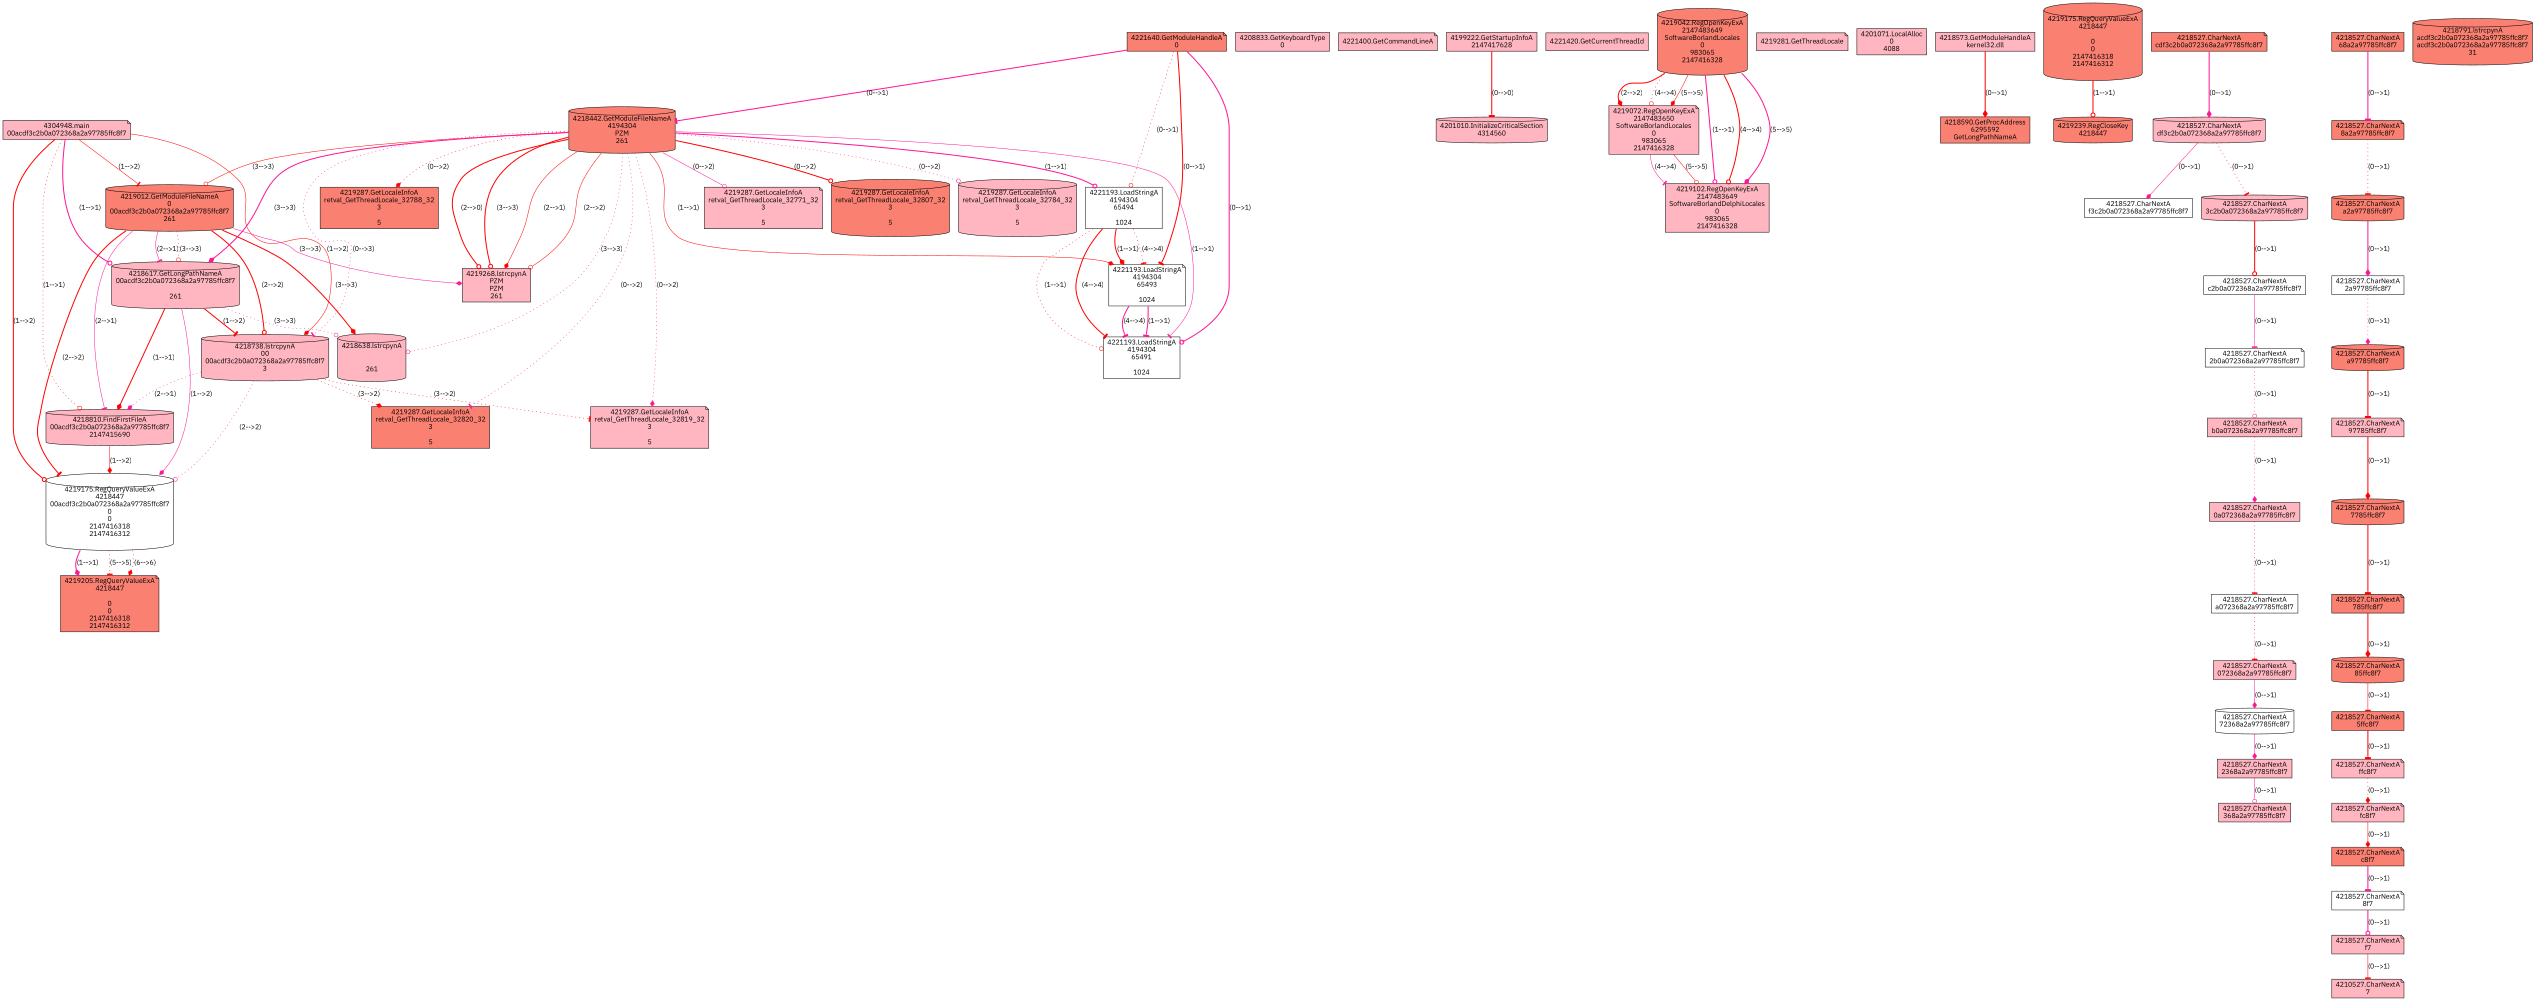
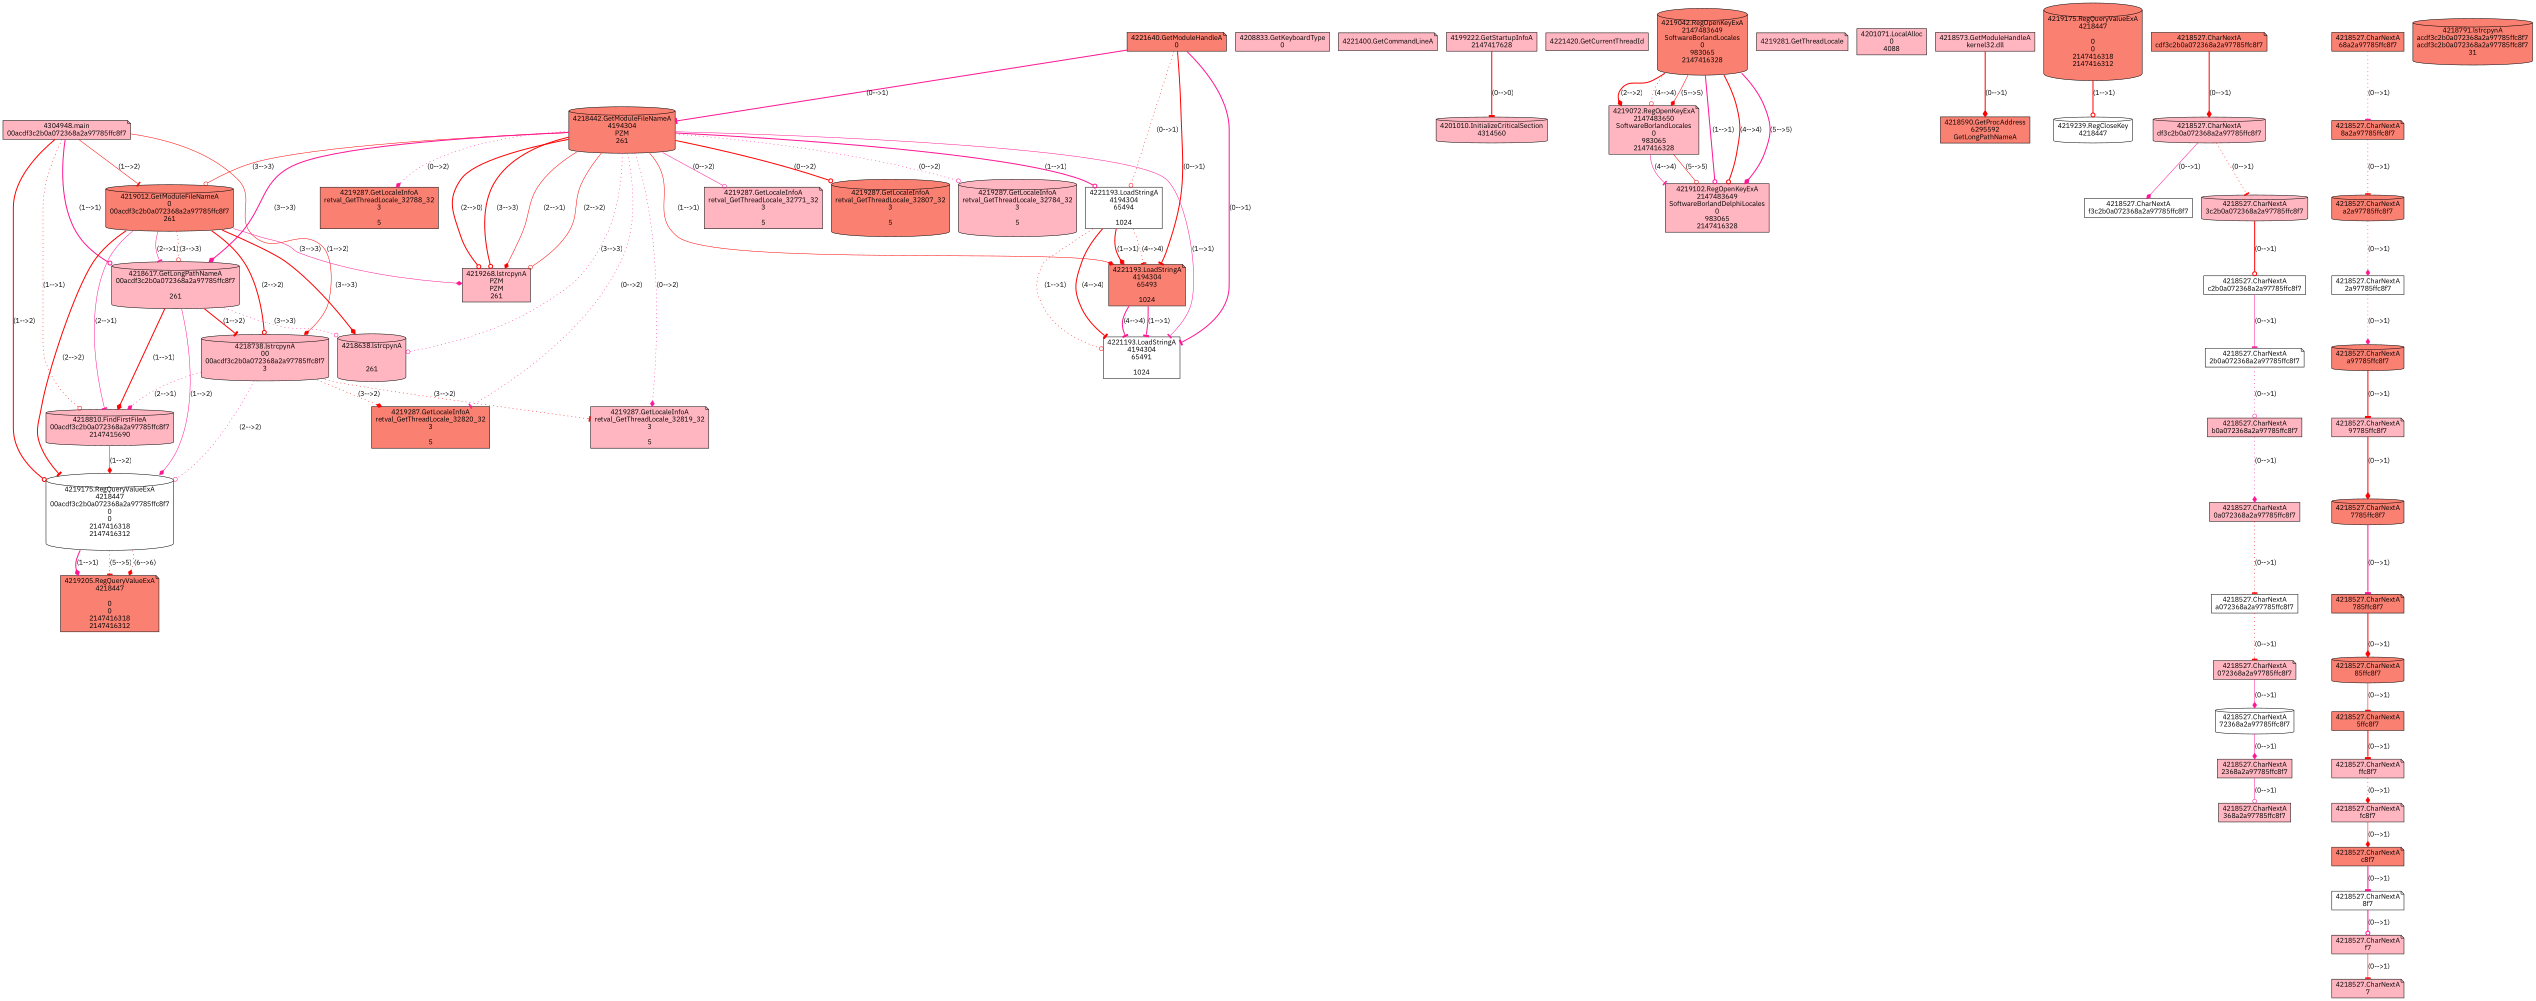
  digraph {
    fontname="IBM Plex Sans"
    node [fillcolor=lightpink fontname="IBM Plex Sans" shape=box style=filled]
    edge [arrowhead=tee color=red fontname="IBM Plex Sans" style=bold]
    n1 [label="4304948.main\n00acdf3c2b0a072368a2a97785ffc8f7" shape=note]
    n2 [fillcolor=salmon label="4219012.GetModuleFileNameA\n0\n00acdf3c2b0a072368a2a97785ffc8f7\n261" shape=cylinder]
    n3 [label="4218617.GetLongPathNameA\n00acdf3c2b0a072368a2a97785ffc8f7\n\n261" shape=cylinder]
    n4 [label="4218738.lstrcpynA\n00\n00acdf3c2b0a072368a2a97785ffc8f7\n3" shape=cylinder]
    n5 [label="4218810.FindFirstFileA\n00acdf3c2b0a072368a2a97785ffc8f7\n2147415690" shape=cylinder]
    n6 [fillcolor=white label="4219175.RegQueryValueExA\n4218447\n00acdf3c2b0a072368a2a97785ffc8f7\n0\n0\n2147416318\n2147416312" shape=cylinder]
    n7 [label="4219268.lstrcpynA\nPZM\nPZM\n261"]
    n8 [label="4218638.lstrcpynA\n\n\n261" shape=cylinder]
    n9 [fillcolor=salmon label="4219287.GetLocaleInfoA\nretval_GetThreadLocale_32820_32\n3\n\n5"]
    n10 [label="4219287.GetLocaleInfoA\nretval_GetThreadLocale_32819_32\n3\n\n5" shape=note]
    n11 [fillcolor=salmon label="4219205.RegQueryValueExA\n4218447\n\n0\n0\n2147416318\n2147416312" shape=note]
    n12 [fillcolor=salmon label="4221640.GetModuleHandleA\n0" shape=note]
    n13 [fillcolor=salmon label="4218442.GetModuleFileNameA\n4194304\nPZM\n261" shape=cylinder]
    n14 [fillcolor=white label="4221193.LoadStringA\n4194304\n65494\n\n1024"]
-   n15 [fillcolor=white label="4221193.LoadStringA\n4194304\n65493\n\n1024" shape=note]
+   n15 [fillcolor=salmon label="4221193.LoadStringA\n4194304\n65493\n\n1024" shape=note]
    n16 [fillcolor=white label="4221193.LoadStringA\n4194304\n65491\n\n1024"]
    n17 [label="4219287.GetLocaleInfoA\nretval_GetThreadLocale_32771_32\n3\n\n5" shape=note]
    n18 [fillcolor=salmon label="4219287.GetLocaleInfoA\nretval_GetThreadLocale_32807_32\n3\n\n5" shape=cylinder]
    n19 [label="4219287.GetLocaleInfoA\nretval_GetThreadLocale_32784_32\n3\n\n5" shape=cylinder]
    n20 [fillcolor=salmon label="4219287.GetLocaleInfoA\nretval_GetThreadLocale_32788_32\n3\n\n5"]
    n21 [label="4208833.GetKeyboardType\n0"]
    n22 [label="4221400.GetCommandLineA\n" shape=note]
    n23 [label="4199222.GetStartupInfoA\n2147417628"]
    n24 [label="4201010.InitializeCriticalSection\n4314560" shape=cylinder]
    n25 [label="4221420.GetCurrentThreadId\n"]
    n26 [fillcolor=salmon label="4219042.RegOpenKeyExA\n2147483649\nSoftware\Borland\Locales\n0\n983065\n2147416328" shape=cylinder]
    n27 [label="4219072.RegOpenKeyExA\n2147483650\nSoftware\Borland\Locales\n0\n983065\n2147416328" shape=note]
    n28 [label="4219102.RegOpenKeyExA\n2147483649\nSoftware\Borland\Delphi\Locales\n0\n983065\n2147416328"]
    n29 [label="4219281.GetThreadLocale\n" shape=note]
    n30 [label="4201071.LocalAlloc\n0\n4088"]
    n31 [label="4218573.GetModuleHandleA\nkernel32.dll"]
    n32 [fillcolor=salmon label="4218590.GetProcAddress\n6295592\nGetLongPathNameA"]
    n33 [fillcolor=salmon label="4219175.RegQueryValueExA\n4218447\n\n0\n0\n2147416318\n2147416312" shape=cylinder]
-   n34 [fillcolor=salmon label="4219239.RegCloseKey\n4218447" shape=cylinder]
+   n34 [fillcolor=white label="4219239.RegCloseKey\n4218447" shape=cylinder]
    n35 [fillcolor=salmon label="4218527.CharNextA\ncdf3c2b0a072368a2a97785ffc8f7" shape=note]
    n36 [label="4218527.CharNextA\ndf3c2b0a072368a2a97785ffc8f7" shape=cylinder]
    n37 [fillcolor=white label="4218527.CharNextA\nf3c2b0a072368a2a97785ffc8f7"]
    n38 [label="4218527.CharNextA\n3c2b0a072368a2a97785ffc8f7" shape=cylinder]
    n39 [fillcolor=white label="4218527.CharNextA\nc2b0a072368a2a97785ffc8f7"]
    n40 [fillcolor=white label="4218527.CharNextA\n2b0a072368a2a97785ffc8f7" shape=note]
    n41 [label="4218527.CharNextA\nb0a072368a2a97785ffc8f7"]
    n42 [label="4218527.CharNextA\n0a072368a2a97785ffc8f7"]
    n43 [fillcolor=white label="4218527.CharNextA\na072368a2a97785ffc8f7"]
    n44 [label="4218527.CharNextA\n072368a2a97785ffc8f7" shape=note]
    n45 [fillcolor=white label="4218527.CharNextA\n72368a2a97785ffc8f7" shape=cylinder]
    n46 [label="4218527.CharNextA\n2368a2a97785ffc8f7"]
    n47 [label="4218527.CharNextA\n368a2a97785ffc8f7"]
    n48 [fillcolor=salmon label="4218527.CharNextA\n68a2a97785ffc8f7"]
    n49 [fillcolor=salmon label="4218527.CharNextA\n8a2a97785ffc8f7" shape=note]
    n50 [fillcolor=salmon label="4218527.CharNextA\na2a97785ffc8f7" shape=cylinder]
    n51 [fillcolor=white label="4218527.CharNextA\n2a97785ffc8f7"]
    n52 [fillcolor=salmon label="4218527.CharNextA\na97785ffc8f7" shape=cylinder]
    n53 [label="4218527.CharNextA\n97785ffc8f7" shape=note]
    n54 [fillcolor=salmon label="4218527.CharNextA\n7785ffc8f7" shape=cylinder]
    n55 [fillcolor=salmon label="4218527.CharNextA\n785ffc8f7" shape=note]
    n56 [fillcolor=salmon label="4218527.CharNextA\n85ffc8f7" shape=cylinder]
    n57 [fillcolor=salmon label="4218527.CharNextA\n5ffc8f7"]
    n58 [label="4218527.CharNextA\nffc8f7" shape=note]
    n59 [label="4218527.CharNextA\nfc8f7" shape=note]
    n60 [fillcolor=salmon label="4218527.CharNextA\nc8f7" shape=note]
    n61 [fillcolor=white label="4218527.CharNextA\n8f7" shape=note]
    n62 [label="4218527.CharNextA\nf7" shape=note]
-   n63 [label="4210527.CharNextA\n7" shape=note]
+   n63 [label="4218527.CharNextA\n7" shape=note]
    n64 [fillcolor=salmon label="4218791.lstrcpynA\nacdf3c2b0a072368a2a97785ffc8f7\nacdf3c2b0a072368a2a97785ffc8f7\n31" shape=cylinder]
    n1 -> n2 [label="(1-->2)" style=solid]
    n1 -> n3 [arrowhead=odot color=deeppink label="(1-->1)"]
    n1 -> n4 [arrowhead=diamond label="(1-->2)" style=solid]
    n1 -> n5 [arrowhead=odot label="(1-->1)" style=dotted]
    n1 -> n6 [arrowhead=odot label="(1-->2)"]
    n2 -> n3 [color=deeppink label="(2-->1)" style=solid]
    n2 -> n3 [arrowhead=odot label="(3-->3)" style=dotted]
    n2 -> n4 [arrowhead=odot label="(2-->2)"]
    n2 -> n5 [color=deeppink label="(2-->1)" style=solid]
    n2 -> n6 [label="(2-->2)"]
    n2 -> n7 [arrowhead=diamond color=deeppink label="(3-->3)" style=solid]
    n2 -> n8 [arrowhead=diamond label="(3-->3)"]
    n3 -> n4 [label="(1-->2)"]
    n3 -> n5 [arrowhead=diamond label="(1-->1)"]
    n3 -> n6 [arrowhead=diamond color=deeppink label="(1-->2)" style=solid]
    n3 -> n8 [arrowhead=odot color=deeppink label="(3-->3)" style=dotted]
    n4 -> n5 [arrowhead=diamond color=deeppink label="(2-->1)" style=dotted]
    n4 -> n6 [arrowhead=odot color=deeppink label="(2-->2)" style=dotted]
    n4 -> n9 [arrowhead=diamond label="(3-->2)" style=dotted]
    n4 -> n10 [label="(3-->2)" style=dotted]
    n5 -> n6 [arrowhead=diamond label="(1-->2)" style=solid]
    n6 -> n11 [arrowhead=diamond color=deeppink label="(1-->1)"]
    n6 -> n11 [label="(5-->5)" style=dotted]
    n6 -> n11 [arrowhead=diamond label="(6-->6)" style=dotted]
    n12 -> n13 [color=deeppink label="(0-->1)"]
    n12 -> n14 [arrowhead=odot label="(0-->1)" style=dotted]
    n12 -> n15 [label="(0-->1)"]
-   n12 -> n16 [arrowhead=odot color=deeppink label="(0-->1)"]
+   n12 -> n16 [color=deeppink label="(0-->1)"]
    n13 -> n2 [arrowhead=odot label="(3-->3)" style=solid]
    n13 -> n3 [arrowhead=diamond color=deeppink label="(3-->3)"]
-   n13 -> n4 [color=deeppink label="(0-->3)" style=dotted]
    n13 -> n7 [arrowhead=diamond label="(2-->1)" style=solid]
    n13 -> n7 [arrowhead=odot label="(2-->2)" style=solid]
    n13 -> n7 [arrowhead=odot label="(3-->3)"]
    n13 -> n7 [arrowhead=odot label="(2-->0)"]
    n13 -> n8 [arrowhead=odot color=deeppink label="(3-->3)" style=dotted]
    n13 -> n9 [color=deeppink label="(0-->2)" style=dotted]
    n13 -> n10 [arrowhead=diamond color=deeppink label="(0-->2)" style=dotted]
    n13 -> n14 [arrowhead=odot color=deeppink label="(1-->1)"]
    n13 -> n15 [arrowhead=diamond label="(1-->1)" style=solid]
    n13 -> n16 [color=deeppink label="(1-->1)" style=solid]
    n13 -> n17 [arrowhead=odot color=deeppink label="(0-->2)" style=solid]
    n13 -> n18 [arrowhead=odot label="(0-->2)"]
    n13 -> n19 [arrowhead=odot color=deeppink label="(0-->2)" style=dotted]
-   n13 -> n20 [arrowhead=diamond label="(0-->2)" style=dotted]
+   n13 -> n20 [arrowhead=diamond color=deeppink label="(0-->2)" style=dotted]
    n14 -> n15 [arrowhead=diamond label="(1-->1)"]
    n14 -> n15 [label="(4-->4)" style=dotted]
    n14 -> n16 [arrowhead=odot label="(1-->1)" style=dotted]
    n14 -> n16 [label="(4-->4)"]
    n15 -> n16 [color=deeppink label="(1-->1)"]
    n15 -> n16 [color=deeppink label="(4-->4)"]
    n23 -> n24 [label="(0-->0)"]
    n26 -> n27 [arrowhead=diamond label="(2-->2)"]
    n26 -> n27 [arrowhead=odot label="(4-->4)" style=dotted]
    n26 -> n27 [arrowhead=diamond label="(5-->5)" style=solid]
    n26 -> n28 [arrowhead=odot color=deeppink label="(1-->1)"]
    n26 -> n28 [arrowhead=odot label="(4-->4)"]
    n26 -> n28 [arrowhead=diamond color=deeppink label="(5-->5)"]
    n27 -> n28 [color=deeppink label="(4-->4)" style=solid]
    n27 -> n28 [arrowhead=odot label="(5-->5)" style=solid]
    n31 -> n32 [arrowhead=diamond label="(0-->1)"]
    n33 -> n34 [arrowhead=odot label="(1-->1)"]
-   n35 -> n36 [arrowhead=diamond color=deeppink label="(0-->1)"]
+   n35 -> n36 [arrowhead=diamond label="(0-->1)"]
    n36 -> n37 [arrowhead=diamond color=deeppink label="(0-->1)" style=solid]
    n36 -> n38 [label="(0-->1)" style=dotted]
    n38 -> n39 [arrowhead=odot label="(0-->1)"]
    n39 -> n40 [color=deeppink label="(0-->1)" style=solid]
    n40 -> n41 [arrowhead=odot color=deeppink label="(0-->1)" style=dotted]
    n41 -> n42 [arrowhead=diamond color=deeppink label="(0-->1)" style=dotted]
    n42 -> n43 [label="(0-->1)" style=dotted]
    n43 -> n44 [label="(0-->1)" style=dotted]
    n44 -> n45 [arrowhead=diamond color=deeppink label="(0-->1)" style=solid]
    n45 -> n46 [arrowhead=diamond color=deeppink label="(0-->1)" style=solid]
    n46 -> n47 [arrowhead=odot color=deeppink label="(0-->1)" style=solid]
-   n48 -> n49 [color=deeppink label="(0-->1)"]
+   n48 -> n49 [color=deeppink label="(0-->1)" style=dotted]
    n49 -> n50 [label="(0-->1)" style=dotted]
-   n50 -> n51 [arrowhead=diamond color=deeppink label="(0-->1)"]
+   n50 -> n51 [arrowhead=diamond color=deeppink label="(0-->1)" style=dotted]
    n51 -> n52 [arrowhead=diamond color=deeppink label="(0-->1)" style=dotted]
    n52 -> n53 [label="(0-->1)"]
    n53 -> n54 [arrowhead=diamond label="(0-->1)"]
-   n54 -> n55 [label="(0-->1)"]
+   n54 -> n55 [color=deeppink label="(0-->1)"]
    n55 -> n56 [arrowhead=diamond label="(0-->1)"]
    n56 -> n57 [label="(0-->1)" style=solid]
    n57 -> n58 [label="(0-->1)"]
    n58 -> n59 [arrowhead=diamond label="(0-->1)" style=dotted]
    n59 -> n60 [arrowhead=diamond label="(0-->1)" style=solid]
    n60 -> n61 [color=deeppink label="(0-->1)"]
    n61 -> n62 [arrowhead=odot color=deeppink label="(0-->1)"]
    n62 -> n63 [label="(0-->1)" style=solid]
  }
